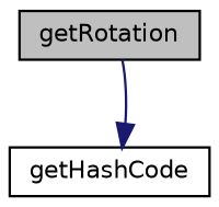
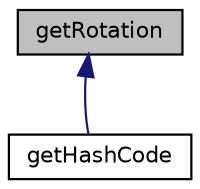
  digraph {
    rankdir=TB
    node [color=black fontname=Helvetica fontsize=10 shape=record style=filled]
    n1 [fillcolor=grey75 fontcolor=black height=0.2 label=getRotation width=0.4]
    n2 [fillcolor=white height=0.2 label=getHashCode width=0.4]
-   n2 -> n1 [color=midnightblue dir=back fontname=Helvetica fontsize=10 labelfontname=Helvetica labelfontsize=10 style=solid]
+   n1 -> n2 [color=midnightblue dir=back fontname=Helvetica fontsize=10 labelfontname=Helvetica labelfontsize=10 style=solid]
  }
